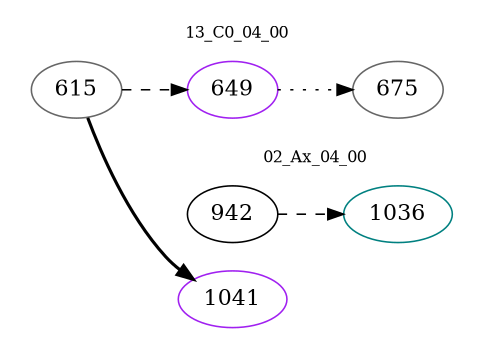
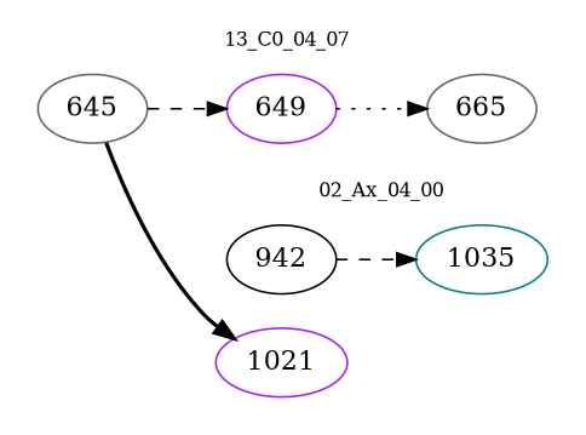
  digraph {
    fontname="DejaVu Serif"
    rankdir=LR
    node [color=purple fontname="DejaVu Serif"]
    edge [color=black fontname="DejaVu Serif" style=dashed]
    n1 [color=black label=942]
-   n2 [color=teal label=1036]
-   n3 [label=1041]
-   n4 [color=gray40 label=615]
+   n2 [color=teal label=1035]
+   n3 [label=1021]
+   n4 [color=gray40 label=645]
    n5 [label=649]
-   n6 [color=gray40 label=675]
+   n6 [color=gray40 label=665]
    subgraph cluster_1 {
      color=white
      fontsize=10
      label="02_Ax_04_00"
      n1
      n2
      n3
    }
    subgraph cluster_2 {
      color=white
      fontsize=10
-     label="13_C0_04_00"
+     label="13_C0_04_07"
      n4
      n5
      n6
    }
    n1 -> n2
    n4 -> n3 [style=bold]
    n4 -> n5
    n5 -> n6 [style=dotted]
  }
